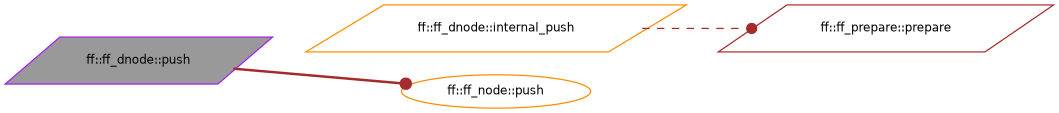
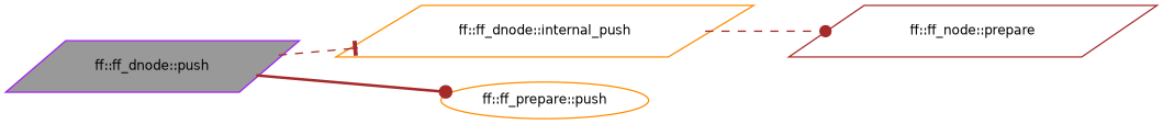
  digraph {
    rankdir=LR
    node [color=darkorange fillcolor=white fontname=Helvetica fontsize=10 shape=parallelogram style=filled]
    edge [arrowhead=dot color=brown fontname=Helvetica fontsize=10 labelfontname=Helvetica labelfontsize=10 style=dashed]
    n1 [color=purple fillcolor=grey60 fontcolor=black height=0.2 label="ff::ff_dnode::push" width=0.4]
    n2 [height=0.2 label="ff::ff_dnode::internal_push" width=0.4]
-   n3 [height=0.2 label="ff::ff_node::push" shape=ellipse width=0.4]
-   n4 [color=brown height=0.2 label="ff::ff_prepare::prepare" width=0.4]
+   n3 [height=0.2 label="ff::ff_prepare::push" shape=ellipse width=0.4]
+   n4 [color=brown height=0.2 label="ff::ff_node::prepare" width=0.4]
+   n1 -> n2 [arrowhead=tee]
    n1 -> n3 [style=bold]
    n2 -> n4
  }
